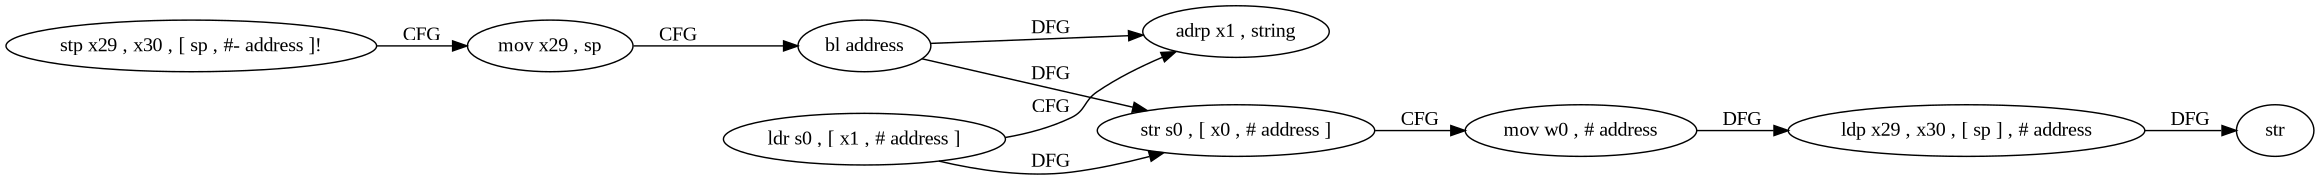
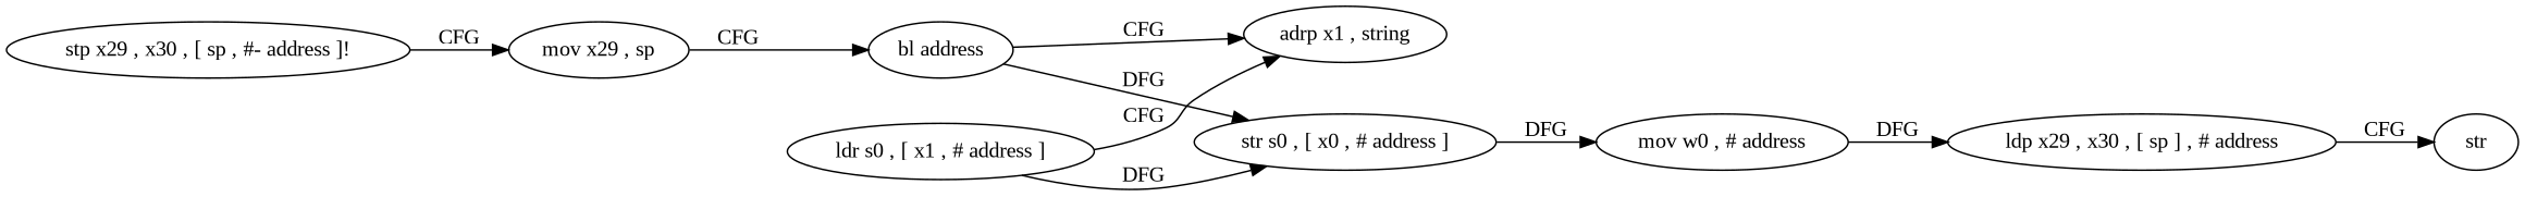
  digraph {
    fontname="Liberation Serif"
    rankdir=LR
    node [fontname="Liberation Serif"]
    edge [fontname="Liberation Serif"]
    n1 [label="stp x29 , x30 , [ sp , #- address ]!"]
    n2 [label="mov x29 , sp"]
    n3 [label="bl address"]
    n4 [label="adrp x1 , string"]
    n5 [label="str s0 , [ x0 , # address ]"]
    n6 [label="mov w0 , # address"]
    n7 [label="ldr s0 , [ x1 , # address ]"]
    n8 [label="ldp x29 , x30 , [ sp ] , # address"]
    n9 [label=str]
    n1 -> n2 [label=CFG]
    n2 -> n3 [label=CFG]
-   n3 -> n4 [label=DFG]
+   n3 -> n4 [label=CFG]
    n3 -> n5 [label=DFG]
-   n5 -> n6 [label=CFG]
+   n5 -> n6 [label=DFG]
    n6 -> n8 [label=DFG]
    n7 -> n4 [label=CFG]
    n7 -> n5 [label=DFG]
-   n8 -> n9 [label=DFG]
+   n8 -> n9 [label=CFG]
  }
